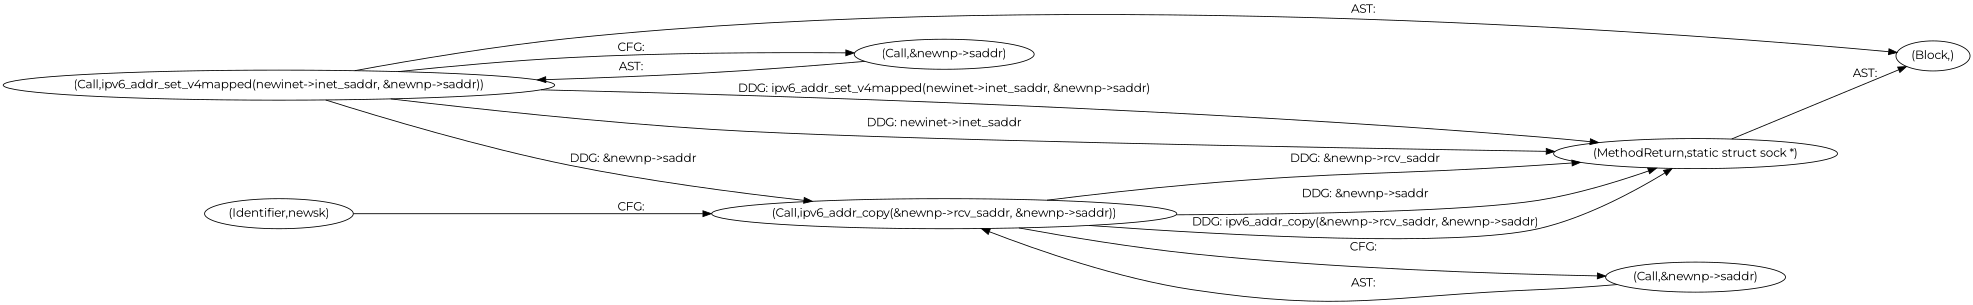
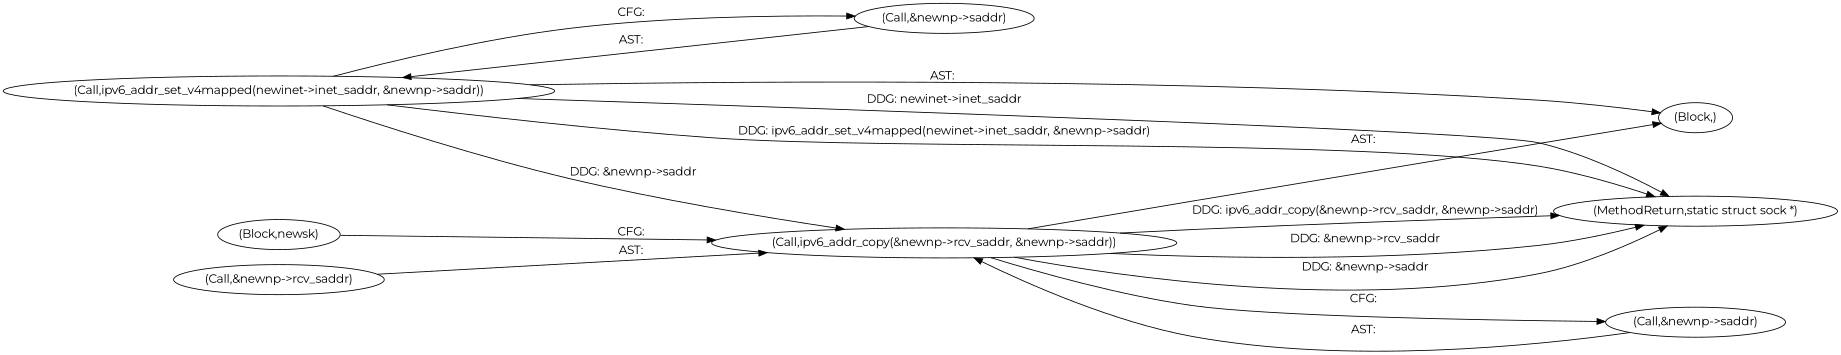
  digraph {
    fontname=Montserrat
    rankdir=LR
    node [fontname=Montserrat]
    edge [fontname=Montserrat]
    n1 [label="(Call,ipv6_addr_copy(&newnp->rcv_saddr, &newnp->saddr))"]
    n2 [label="(Block,)"]
    n3 [label="(MethodReturn,static struct sock *)"]
    n4 [label="(Call,&newnp->saddr)"]
    n5 [label="(Call,ipv6_addr_set_v4mapped(newinet->inet_saddr, &newnp->saddr))"]
    n6 [label="(Call,&newnp->saddr)"]
-   n7 [label="(Identifier,newsk)"]
-   n3 -> n2 [label="AST: "]
+   n7 [label="(Block,newsk)"]
+   n8 [label="(Call,&newnp->rcv_saddr)"]
+   n1 -> n2 [label="AST: "]
    n1 -> n3 [label="DDG: ipv6_addr_copy(&newnp->rcv_saddr, &newnp->saddr)"]
    n1 -> n3 [label="DDG: &newnp->rcv_saddr"]
    n1 -> n3 [label="DDG: &newnp->saddr"]
    n1 -> n4 [label="CFG: "]
    n4 -> n1 [label="AST: "]
    n5 -> n1 [label="DDG: &newnp->saddr"]
    n5 -> n2 [label="AST: "]
    n5 -> n3 [label="DDG: newinet->inet_saddr"]
    n5 -> n3 [label="DDG: ipv6_addr_set_v4mapped(newinet->inet_saddr, &newnp->saddr)"]
    n5 -> n6 [label="CFG: "]
    n6 -> n5 [label="AST: "]
    n7 -> n1 [label="CFG: "]
+   n8 -> n1 [label="AST: "]
  }
